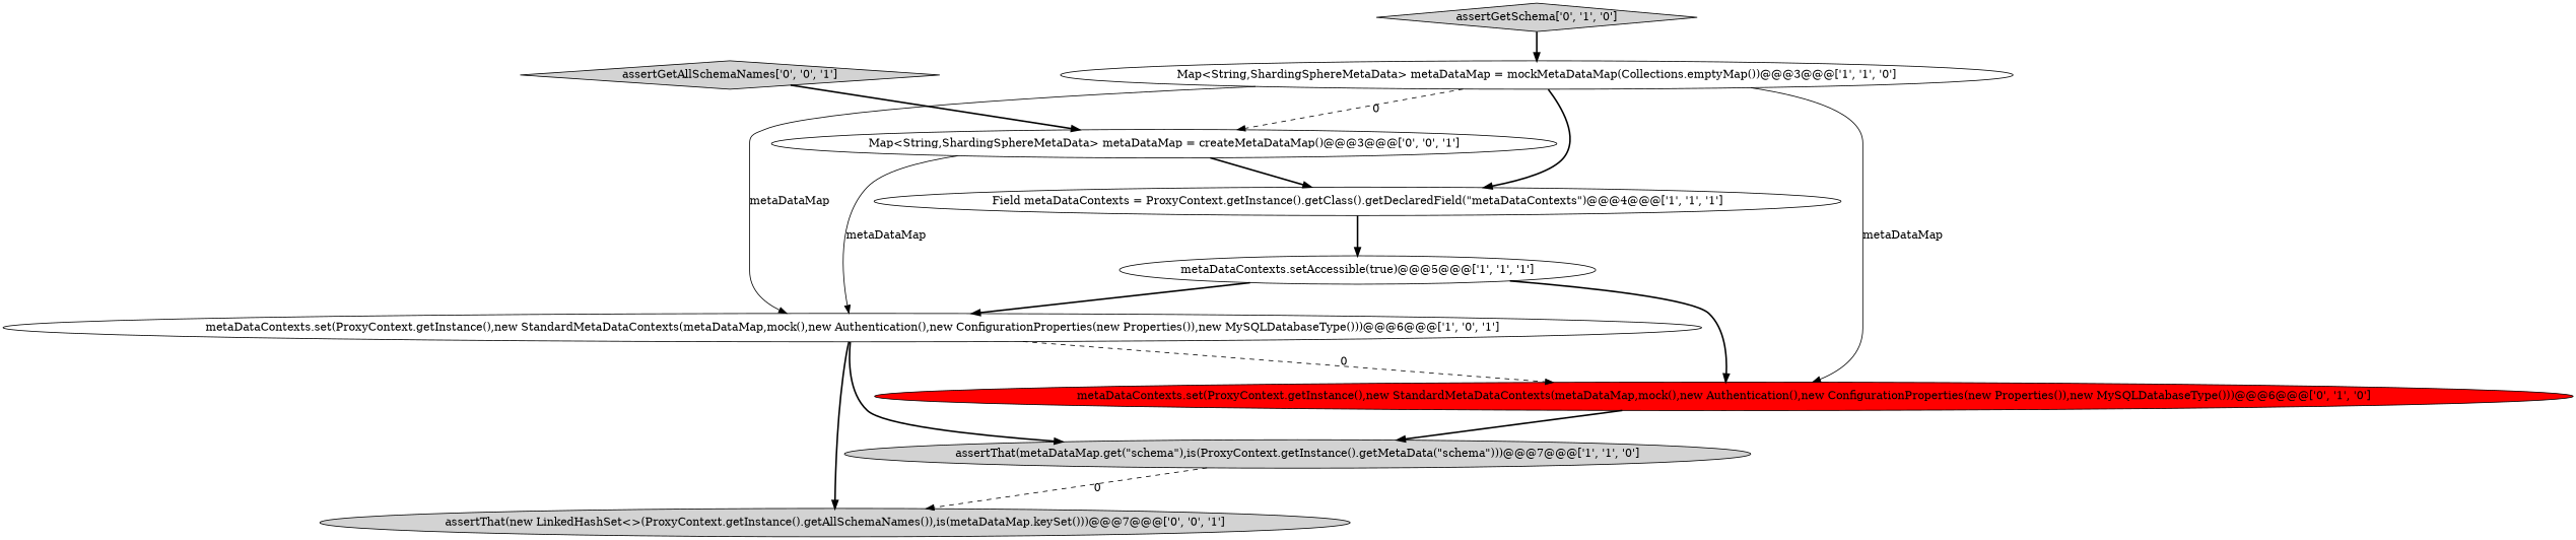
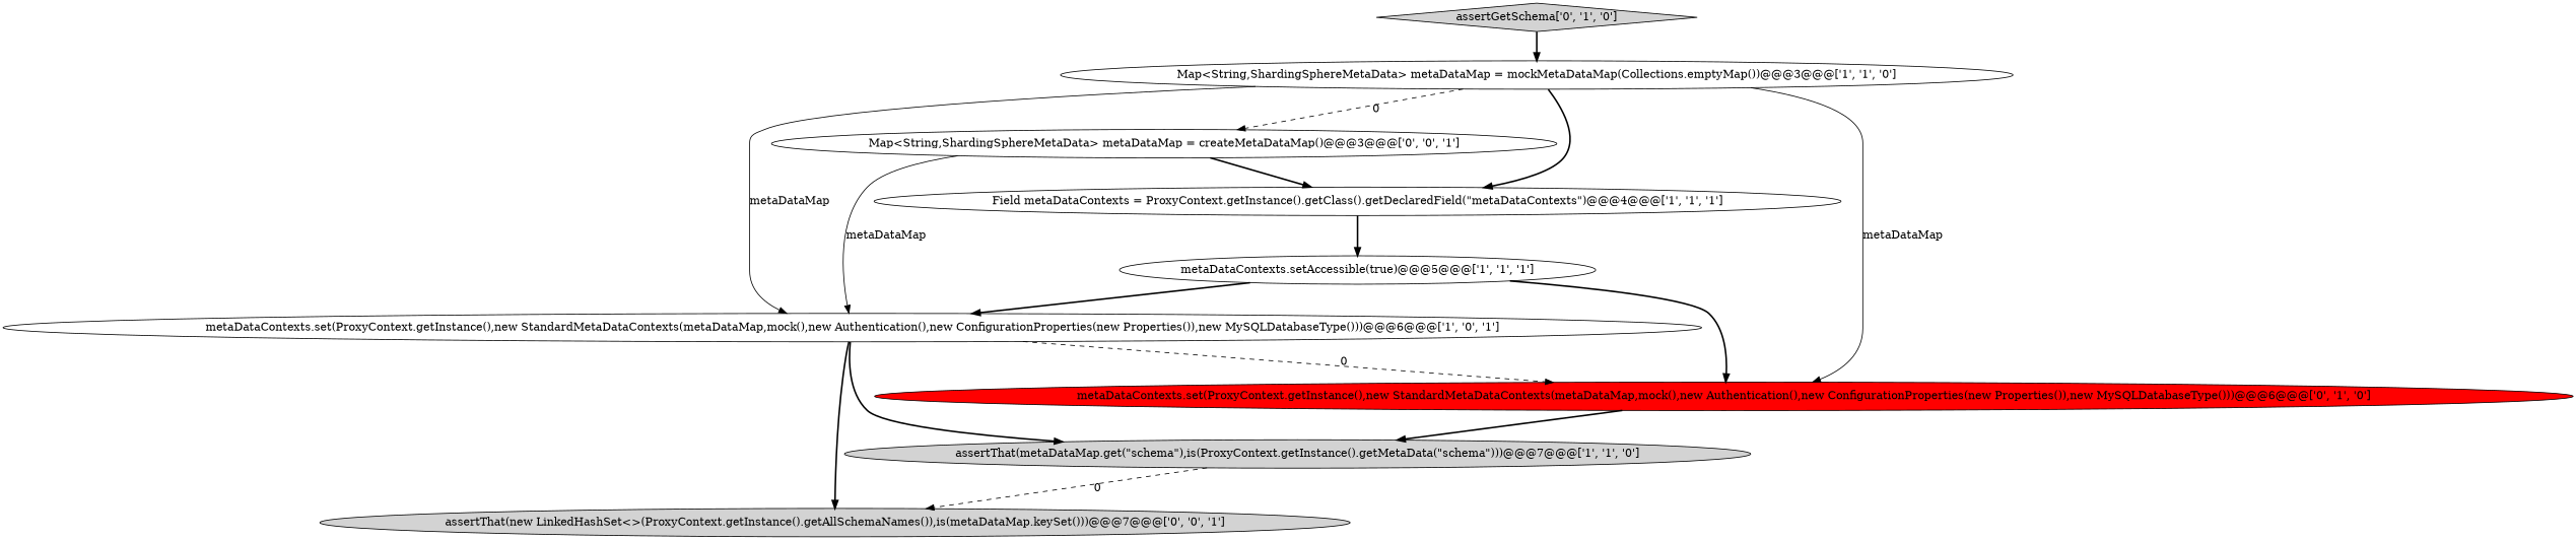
  digraph {
    node [fillcolor=white shape=ellipse style=filled]
    edge [style=bold]
    n1 [fillcolor=lightgray label="assertGetSchema['0', '1', '0']" shape=diamond]
    n2 [label="Map<String,ShardingSphereMetaData> metaDataMap = mockMetaDataMap(Collections.emptyMap())@@@3@@@['1', '1', '0']"]
    n3 [fillcolor=red label="metaDataContexts.set(ProxyContext.getInstance(),new StandardMetaDataContexts(metaDataMap,mock(),new Authentication(),new ConfigurationProperties(new Properties()),new MySQLDatabaseType()))@@@6@@@['0', '1', '0']"]
    n4 [label="Map<String,ShardingSphereMetaData> metaDataMap = createMetaDataMap()@@@3@@@['0', '0', '1']"]
    n5 [label="metaDataContexts.set(ProxyContext.getInstance(),new StandardMetaDataContexts(metaDataMap,mock(),new Authentication(),new ConfigurationProperties(new Properties()),new MySQLDatabaseType()))@@@6@@@['1', '0', '1']"]
    n6 [label="Field metaDataContexts = ProxyContext.getInstance().getClass().getDeclaredField(\"metaDataContexts\")@@@4@@@['1', '1', '1']"]
    n7 [fillcolor=lightgray label="assertThat(metaDataMap.get(\"schema\"),is(ProxyContext.getInstance().getMetaData(\"schema\")))@@@7@@@['1', '1', '0']"]
    n8 [fillcolor=lightgray label="assertThat(new LinkedHashSet<>(ProxyContext.getInstance().getAllSchemaNames()),is(metaDataMap.keySet()))@@@7@@@['0', '0', '1']"]
    n9 [label="metaDataContexts.setAccessible(true)@@@5@@@['1', '1', '1']"]
-   n10 [fillcolor=lightgray label="assertGetAllSchemaNames['0', '0', '1']" shape=diamond]
    n1 -> n2
    n2 -> n3 [label=metaDataMap style=solid]
    n2 -> n4 [label=0 style=dashed]
    n2 -> n5 [label=metaDataMap style=solid]
    n2 -> n6
    n3 -> n7
    n4 -> n5 [label=metaDataMap style=solid]
    n4 -> n6
    n5 -> n3 [label=0 style=dashed]
    n5 -> n7
    n5 -> n8
    n6 -> n9
    n7 -> n8 [label=0 style=dashed]
    n9 -> n3
    n9 -> n5
-   n10 -> n4
  }
